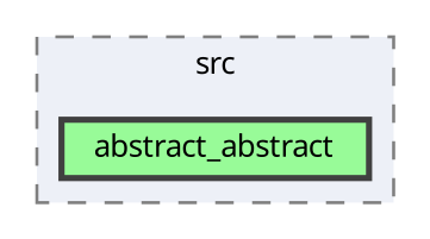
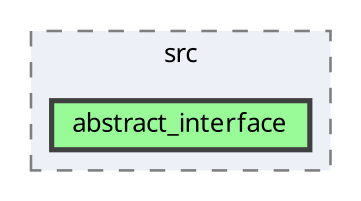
  digraph {
    compound=true
    fontname="Noto Sans"
-   n1 [color=grey25 fillcolor=palegreen fontname="Noto Sans" fontsize=10 height=0.2 label=abstract_abstract shape=box style="filled,bold" width=0.4]
+   n1 [color=grey25 fillcolor=palegreen fontname="Noto Sans" fontsize=10 height=0.2 label=abstract_interface shape=box style="filled,bold" width=0.4]
    subgraph cluster_1 {
      bgcolor="#edf0f7"
      fontsize=10
      label=src
      pencolor=grey50
      style="filled,dashed"
      n1
    }
  }
